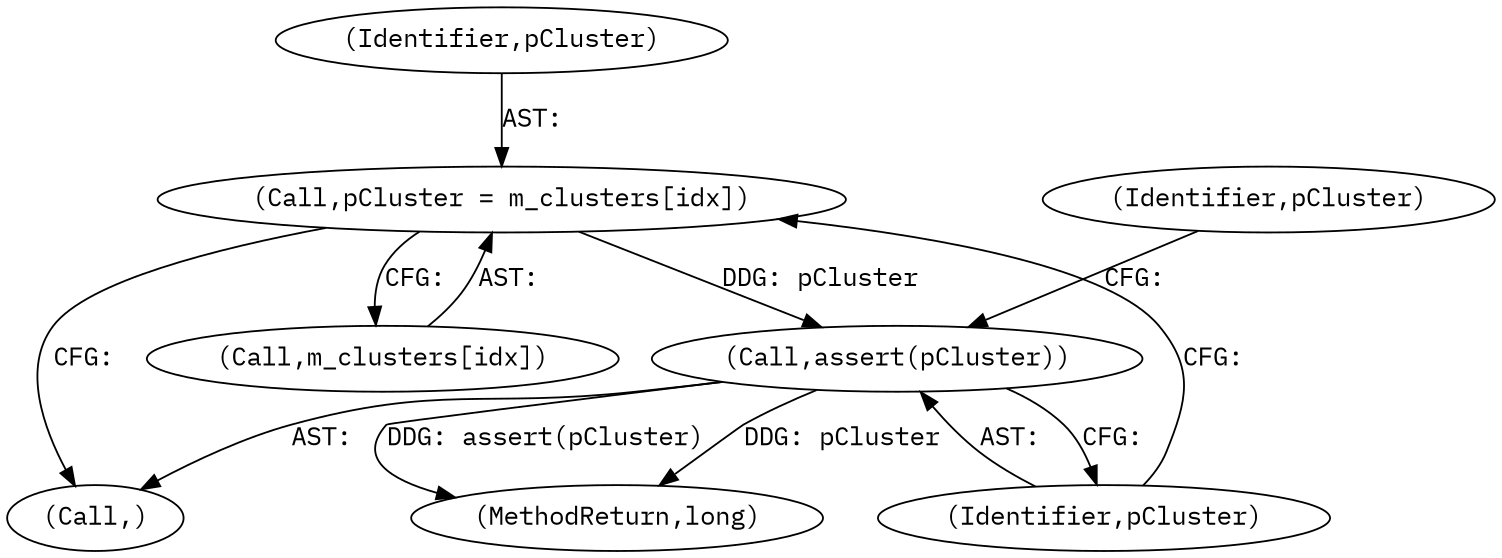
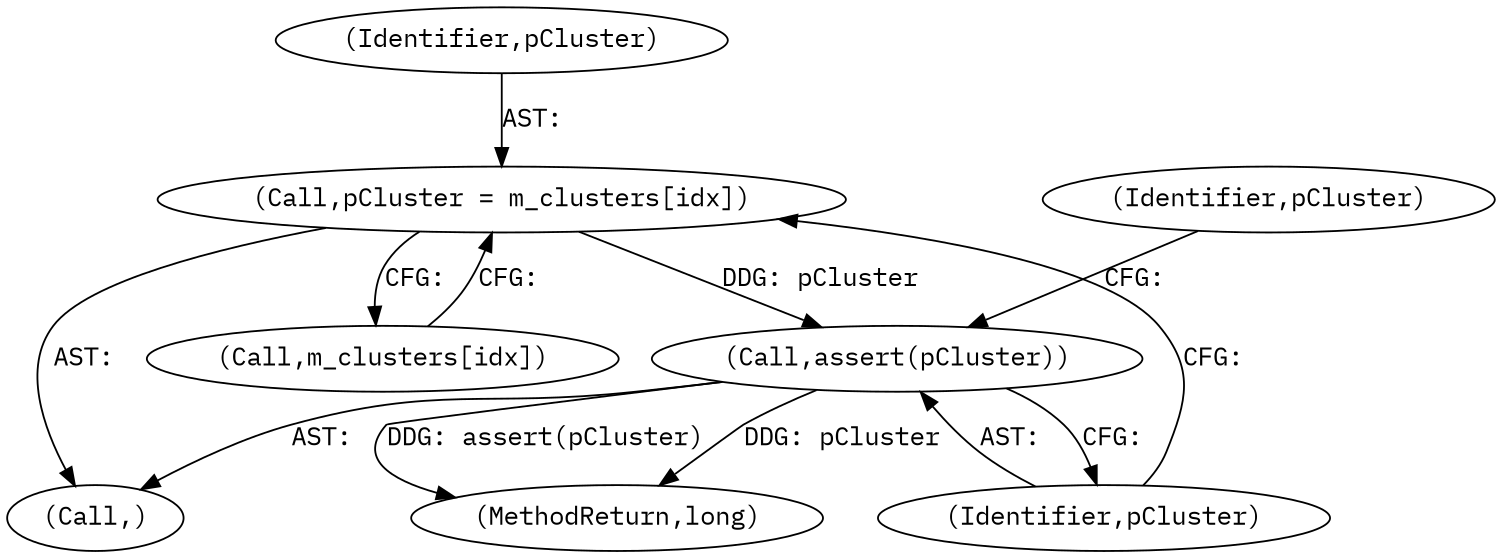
  digraph {
    fontname="IBM Plex Mono"
    node [fontname="IBM Plex Mono"]
    edge [fontname="IBM Plex Mono"]
    n1 [label="(Call,pCluster = m_clusters[idx])"]
    n2 [label="(Call,assert(pCluster))"]
    n3 [label="(Call,m_clusters[idx])"]
    n4 [label="(Call,)"]
    n5 [label="(MethodReturn,long)"]
    n6 [label="(Identifier,pCluster)"]
    n7 [label="(Identifier,pCluster)"]
    n8 [label="(Identifier,pCluster)"]
    n1 -> n2 [label="DDG: pCluster"]
    n1 -> n3 [label="CFG: "]
-   n1 -> n4 [label="CFG: "]
+   n1 -> n4 [label="AST: "]
    n2 -> n4 [label="AST: "]
    n2 -> n5 [label="DDG: assert(pCluster)"]
    n2 -> n5 [label="DDG: pCluster"]
    n2 -> n6 [label="CFG: "]
-   n3 -> n1 [label="AST: "]
+   n3 -> n1 [label="CFG: "]
    n6 -> n1 [label="CFG: "]
    n6 -> n2 [label="AST: "]
    n7 -> n1 [label="AST: "]
    n8 -> n2 [label="CFG: "]
  }
